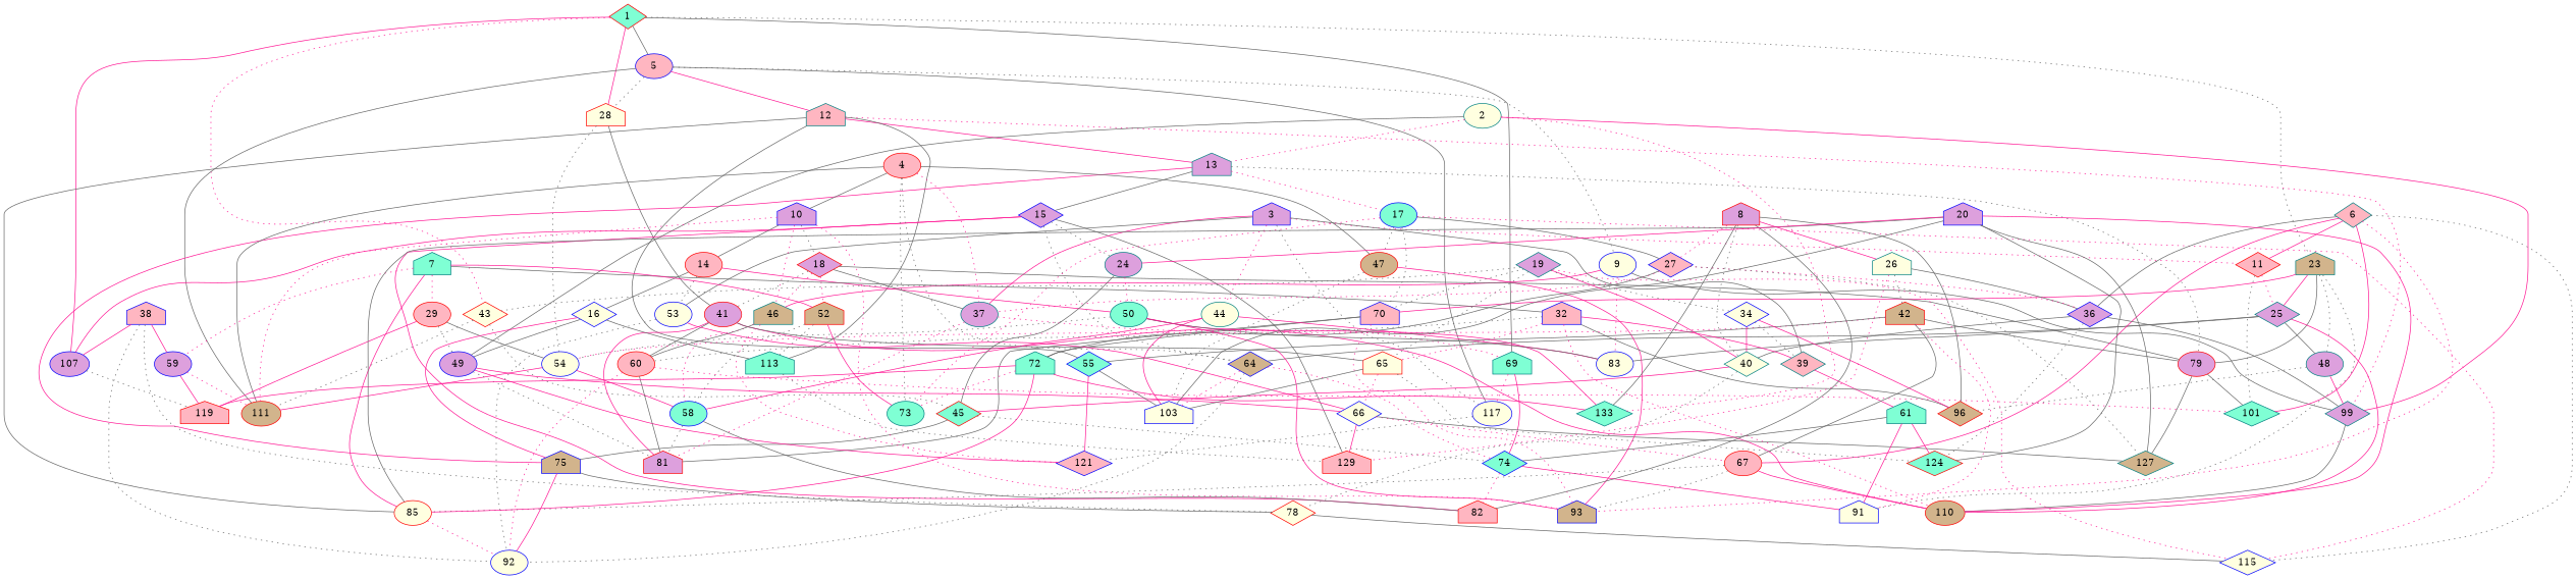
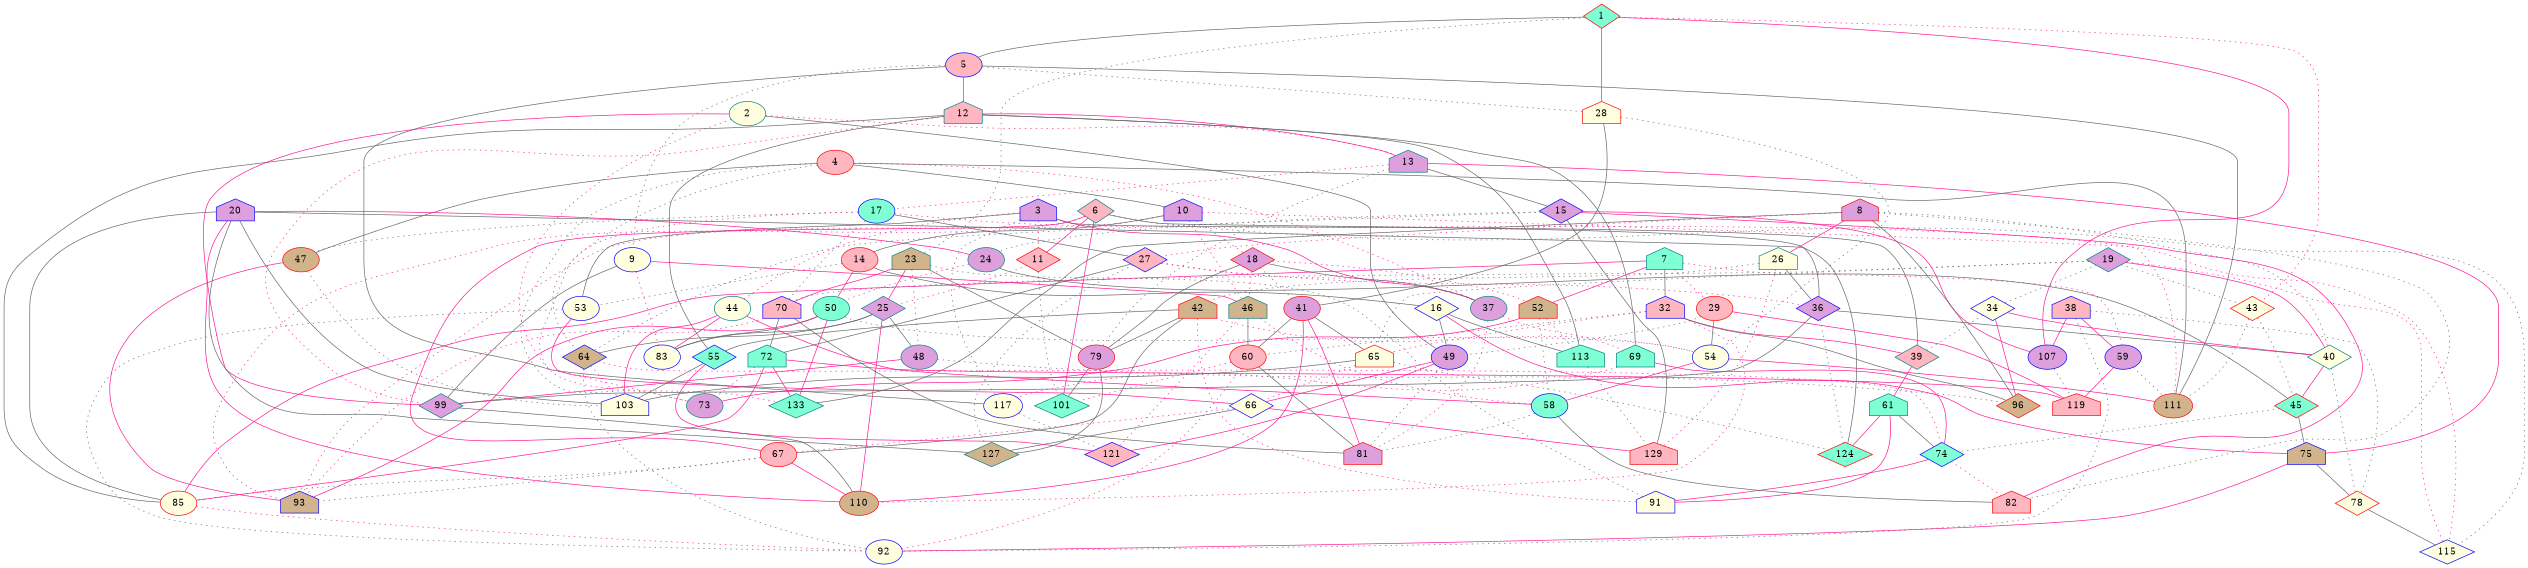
  graph {
    node [color=blue fillcolor=lightyellow shape=ellipse style=filled]
    edge [color=gray40 style=solid]
    1 [color=red fillcolor=aquamarine shape=diamond super="+22"]
    5 [fillcolor=lightpink super="+89"]
    23 [color=teal fillcolor=tan shape=house super="+135"]
    28 [color=red shape=house]
    43 [color=red shape=diamond]
    69 [color=teal fillcolor=aquamarine shape=house]
    107 [fillcolor=plum]
    117
    111 [color=red fillcolor=tan super="+126"]
    9
    12 [color=teal fillcolor=lightpink shape=house super="+131"]
    25 [color=teal fillcolor=plum shape=diamond super="+130"]
    79 [color=red fillcolor=plum super="+122"]
    70 [fillcolor=lightpink shape=house super="+112"]
    48 [color=teal fillcolor=plum]
    91 [shape=house]
    41 [color=red fillcolor=plum super="+61"]
    54 [super="+104"]
    45 [color=red fillcolor=aquamarine shape=diamond super="+102"]
    74 [fillcolor=aquamarine shape=diamond super="+128"]
    119 [color=red fillcolor=lightpink shape=house]
    13 [color=teal fillcolor=plum shape=house super="+33"]
    15 [fillcolor=plum shape=diamond super="+30"]
    17 [fillcolor=aquamarine super="+97"]
    75 [fillcolor=tan shape=house super="+106"]
    2 [color=teal]
    49 [fillcolor=plum super="+118"]
    99 [color=teal fillcolor=plum shape=diamond super="+132"]
    133 [color=teal fillcolor=aquamarine shape=diamond]
    81 [color=red fillcolor=plum shape=house super="+134"]
    121 [fillcolor=lightpink shape=diamond]
    66 [shape=diamond super="+100"]
    110 [color=red fillcolor=tan super="+120"]
    3 [fillcolor=plum shape=house super="+105"]
    11 [color=red fillcolor=lightpink shape=diamond]
    37 [color=teal fillcolor=plum super="+56"]
    39 [color=teal fillcolor=lightpink shape=diamond]
    44 [color=teal]
    53
    101 [color=teal fillcolor=aquamarine shape=diamond]
    n41 [color=teal fillcolor=aquamarine label=61 shape=house]
    83
    103 [shape=house super="+116"]
    58 [fillcolor=aquamarine super="+76"]
    92 [super="+108"]
    4 [color=red fillcolor=lightpink super="+77"]
    10 [fillcolor=plum shape=house super="+62"]
    47 [color=red fillcolor=tan]
    64 [fillcolor=tan shape=diamond super="+98"]
-   73 [color=teal fillcolor=aquamarine]
+   73 [color=teal fillcolor=plum]
    93 [fillcolor=tan shape=house super="+136"]
    46 [color=teal fillcolor=tan shape=house super="+57"]
    14 [color=red fillcolor=lightpink]
    18 [color=red fillcolor=plum shape=diamond super="+125"]
    85 [color=red super="+109"]
    55 [fillcolor=aquamarine shape=diamond]
    113 [color=teal fillcolor=aquamarine shape=house]
    6 [color=teal fillcolor=lightpink shape=diamond super="+90"]
    36 [fillcolor=plum shape=diamond super="+94"]
    67 [color=red fillcolor=lightpink super="+84"]
    115 [shape=diamond]
    40 [color=teal shape=diamond super="+68"]
    124 [color=red fillcolor=aquamarine shape=diamond]
    7 [color=teal fillcolor=aquamarine shape=house super="+21"]
    29 [color=red fillcolor=lightpink]
    32 [fillcolor=lightpink shape=house super="+35"]
    52 [color=red fillcolor=tan shape=house super="+80"]
    59 [fillcolor=plum]
    96 [color=red fillcolor=tan shape=diamond]
    65 [color=red shape=house super="+88"]
    60 [color=red fillcolor=lightpink super="+95"]
    8 [color=red fillcolor=plum shape=house super="+123"]
    26 [color=teal shape=house]
    27 [fillcolor=lightpink shape=diamond super="+51"]
    82 [color=red fillcolor=lightpink shape=house]
    129 [color=red fillcolor=lightpink shape=house]
    42 [color=red fillcolor=tan shape=house super="+87"]
    127 [color=teal fillcolor=tan shape=diamond]
    72 [color=teal fillcolor=aquamarine shape=house super="+114"]
    78 [color=red shape=diamond]
    16 [shape=diamond]
    50 [color=teal fillcolor=aquamarine super="+86"]
    24 [color=teal fillcolor=plum]
    19 [color=teal fillcolor=plum shape=diamond super="+71"]
    34 [shape=diamond]
    20 [fillcolor=plum shape=house super="+31"]
    38 [fillcolor=lightpink shape=house]
    1 -- 5
    1 -- 23 [style=dotted]
    1 -- 28 [color=deeppink]
    1 -- 43 [color=deeppink style=dotted]
-   1 -- 69
+   12 -- 69
    1 -- 107 [color=deeppink]
    5 -- 28 [style=dotted]
    5 -- 117
    5 -- 111
    5 -- 9 [style=dotted]
    5 -- 12 [color=deeppink]
    23 -- 25 [color=deeppink]
    23 -- 79
    23 -- 70 [color=deeppink]
    23 -- 48 [style=dotted]
    23 -- 91 [style=dotted]
    28 -- 41
    28 -- 54 [style=dotted]
    43 -- 111 [style=dotted]
    43 -- 45 [style=dotted]
    69 -- 117 [color=deeppink style=dotted]
    69 -- 74 [color=deeppink]
    107 -- 119 [style=dotted]
    117 -- 121 [style=dotted]
    9 -- 99
    9 -- 83 [color=deeppink style=dotted]
    9 -- 46 [color=deeppink]
    12 -- 13 [color=deeppink]
    12 -- 99 [color=deeppink style=dotted]
    12 -- 85
    12 -- 55
    12 -- 113
    25 -- 48
    25 -- 110 [color=deeppink]
    25 -- 83
    25 -- 64
    79 -- 101
    79 -- 127
    70 -- 81
    70 -- 93 [color=deeppink style=dotted]
    70 -- 72
    48 -- 99 [color=deeppink]
    48 -- 96 [style=dotted]
    41 -- 81 [color=deeppink]
    41 -- 110 [color=deeppink]
    41 -- 65
    41 -- 60
    54 -- 111 [color=deeppink]
    54 -- 58 [color=deeppink]
    45 -- 74 [style=dotted]
    45 -- 75 [weight=2]
    74 -- 91 [color=deeppink]
    74 -- 82 [color=deeppink style=dotted]
    13 -- 79 [style=dotted]
    13 -- 15
    13 -- 17 [color=deeppink style=dotted]
    13 -- 75 [color=deeppink]
    15 -- 107 [color=deeppink]
    15 -- 64 [style=dotted]
    15 -- 82 [color=deeppink]
    15 -- 129
    15 -- 24 [style=dotted]
    17 -- 70 [style=dotted]
    17 -- 47 [style=dotted]
    17 -- 73 [color=deeppink style=dotted]
    17 -- 115 [color=deeppink style=dotted]
    17 -- 27
    75 -- 92 [color=deeppink]
    75 -- 78
    2 -- 13 [color=deeppink style=dotted]
    2 -- 49
    2 -- 99 [color=deeppink]
    2 -- 133 [color=deeppink style=dotted]
    49 -- 81 [style=dotted]
    49 -- 121 [color=deeppink]
    49 -- 66 [color=deeppink]
    99 -- 110
    66 -- 67 [color=deeppink style=dotted]
    66 -- 129 [color=deeppink]
    66 -- 127
    3 -- 117 [style=dotted]
    3 -- 11 [color=deeppink style=dotted]
    3 -- 37 [color=deeppink]
    3 -- 39
    3 -- 44 [color=deeppink style=dotted]
    3 -- 53
    11 -- 25 [color=deeppink style=dotted]
    11 -- 101 [style=dotted]
    37 -- 69 [color=deeppink style=dotted]
    37 -- 81 [color=deeppink style=dotted]
    39 -- n41 [color=deeppink]
    44 -- 83 [color=deeppink]
    44 -- 103 [color=deeppink]
    44 -- 58 [color=deeppink]
    53 -- 66 [color=deeppink]
    53 -- 92 [style=dotted]
    n41 -- 91 [color=deeppink]
    n41 -- 74
    n41 -- 124 [color=deeppink]
    58 -- 81 [style=dotted]
    58 -- 82
    4 -- 111
    4 -- 37 [color=deeppink style=dotted]
    4 -- 10
    4 -- 47
    4 -- 64 [style=dotted]
    4 -- 73 [style=dotted]
    10 -- 111 [color=deeppink style=dotted]
    10 -- 93 [color=deeppink style=dotted]
    10 -- 46 [color=deeppink style=dotted]
    10 -- 14
    10 -- 18 [style=dotted]
    47 -- 103 [style=dotted]
    47 -- 93 [color=deeppink]
    64 -- 74 [color=deeppink style=dotted]
    64 -- 103 [color=deeppink style=dotted]
    64 -- 92 [style=dotted]
    46 -- 121 [color=deeppink style=dotted]
    46 -- 58 [color=deeppink style=dotted]
    46 -- 60
    14 -- 53 [style=dotted]
    14 -- 16
    14 -- 50 [color=deeppink]
    18 -- 79
    18 -- 41 [style=dotted]
    18 -- 37
    18 -- 46 [color=deeppink style=dotted]
    18 -- 52 [color=deeppink style=dotted]
    85 -- 92 [color=deeppink style=dotted]
    55 -- 121 [color=deeppink]
    55 -- 103
    113 -- 129 [style=dotted]
    6 -- 11 [color=deeppink]
    6 -- 101 [color=deeppink]
    6 -- 93 [color=deeppink style=dotted]
    6 -- 36
    6 -- 67 [color=deeppink]
    6 -- 115 [style=dotted]
    36 -- 99
    36 -- 40
    36 -- 124 [style=dotted]
    67 -- 110 [color=deeppink]
    67 -- 93 [style=dotted]
    67 -- 85 [style=dotted]
    40 -- 45 [color=deeppink]
    40 -- 78 [style=dotted]
    7 -- 85 [color=deeppink]
    7 -- 29 [color=deeppink style=dotted]
    7 -- 32
    7 -- 52 [color=deeppink weight=2]
    7 -- 59 [color=deeppink style=dotted]
    29 -- 54
    29 -- 119 [color=deeppink]
    29 -- 49 [style=dotted]
    32 -- 110 [color=deeppink style=dotted]
    32 -- 39 [color=deeppink]
    32 -- 96
    32 -- 65 [color=deeppink style=dotted]
    32 -- 60 [style=dotted]
    52 -- 58 [style=dotted]
    52 -- 73 [color=deeppink]
    52 -- 113 [style=dotted]
    59 -- 111 [color=deeppink style=dotted]
    59 -- 119 [color=deeppink]
    65 -- 66 [color=deeppink style=dotted]
    65 -- 103
    65 -- 124 [style=dotted]
    60 -- 81
    60 -- 101 [color=deeppink style=dotted]
    60 -- 92 [color=deeppink style=dotted]
    8 -- 133
    8 -- 40 [style=dotted]
    8 -- 96
    8 -- 26 [color=deeppink]
    8 -- 27 [color=deeppink style=dotted]
-   8 -- 82
+   8 -- 82 [style=dotted]
    26 -- 36
    26 -- 129 [color=deeppink style=dotted]
    26 -- 42 [style=dotted]
    27 -- 37 [color=deeppink style=dotted]
    27 -- 36 [color=deeppink style=dotted]
    27 -- 127 [style=dotted]
    27 -- 72
    42 -- 79
    42 -- 91 [color=deeppink style=dotted]
    42 -- 54 [color=deeppink style=dotted]
    42 -- 55
    42 -- 67
    72 -- 119 [color=deeppink]
    72 -- 133 [color=deeppink]
    72 -- 73 [color=deeppink style=dotted]
    72 -- 85 [color=deeppink]
    78 -- 115
    16 -- 75 [color=deeppink]
    16 -- 49
    16 -- 113
    50 -- 54 [style=dotted]
    50 -- 133 [color=deeppink]
    50 -- 83
    50 -- 93 [color=deeppink]
    24 -- 45
    24 -- 50 [color=deeppink style=dotted]
    19 -- 43 [style=dotted]
    19 -- 70 [style=dotted]
    19 -- 115 [color=deeppink style=dotted]
    19 -- 40 [color=deeppink]
    19 -- 65 [style=dotted]
    19 -- 34 [style=dotted]
    34 -- 39 [style=dotted]
    34 -- 40 [color=deeppink]
    34 -- 96 [color=deeppink]
    20 -- 110 [color=deeppink]
    20 -- 103
    20 -- 85
    20 -- 124
    20 -- 127
    20 -- 24 [color=deeppink]
    38 -- 107 [color=deeppink]
    38 -- 92 [style=dotted]
    38 -- 59 [color=deeppink]
    38 -- 78 [style=dotted]
  }
